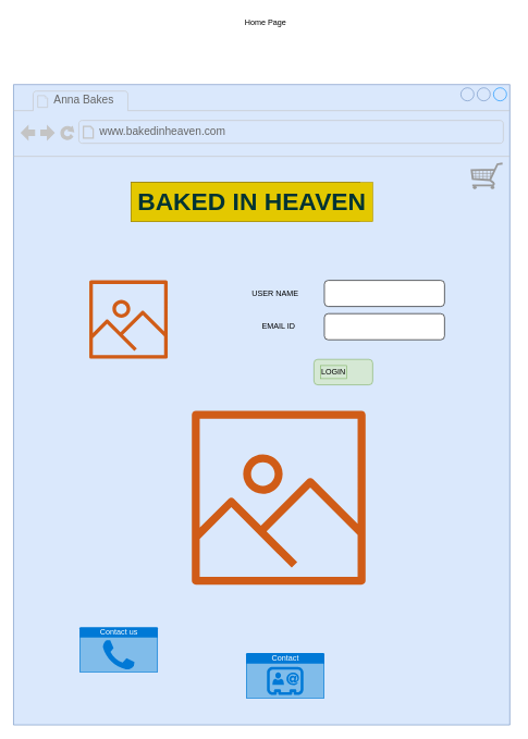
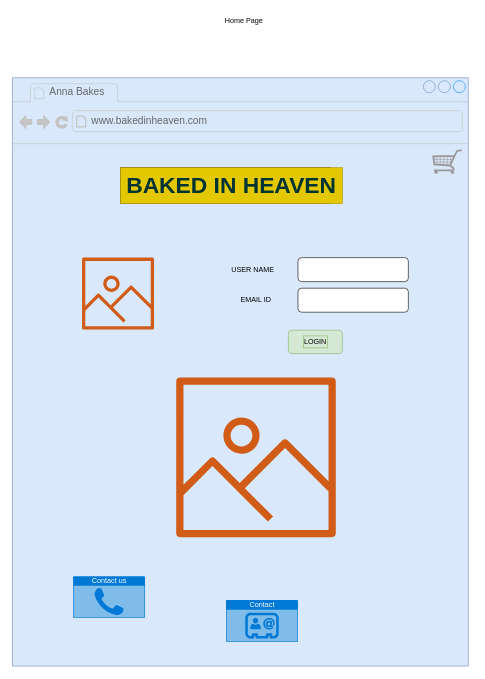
  <mxCell id="0" />
  <mxCell id="1" parent="0" />
  <mxCell id="2" value="" style="strokeWidth=1;shadow=0;dashed=0;align=center;html=1;shape=mxgraph.mockup.containers.browserWindow;rSize=0;strokeColor2=#008cff;strokeColor3=#c4c4c4;mainText=,;recursiveResize=0;fillColor=#dae8fc;strokeColor=#6c8ebf;" vertex="1" parent="1"><mxGeometry x="20" y="129" width="760" height="981" as="geometry" /></mxCell>
  <mxCell id="3" value="Anna Bakes" style="strokeWidth=1;shadow=0;dashed=0;align=center;html=1;shape=mxgraph.mockup.containers.anchor;fontSize=17;fontColor=#666666;align=left;" vertex="1" parent="2"><mxGeometry x="60" y="12" width="110" height="26" as="geometry" /></mxCell>
  <mxCell id="4" value="www.bakedinheaven.com" style="strokeWidth=1;shadow=0;dashed=0;align=center;html=1;shape=mxgraph.mockup.containers.anchor;rSize=0;fontSize=17;fontColor=#666666;align=left;" vertex="1" parent="2"><mxGeometry x="130" y="60" width="250" height="26" as="geometry" /></mxCell>
  <mxCell id="5" value="" style="verticalLabelPosition=bottom;shadow=0;dashed=0;align=center;html=1;verticalAlign=top;strokeWidth=1;shape=mxgraph.mockup.misc.shoppingCart;strokeColor=#999999;" vertex="1" parent="2"><mxGeometry x="700" y="120" width="50" height="40" as="geometry" /></mxCell>
  <mxCell id="6" value="" style="rounded=0;whiteSpace=wrap;html=1;" vertex="1" parent="2"><mxGeometry x="180" y="150" width="350" height="60" as="geometry" /></mxCell>
  <mxCell id="7" value="&lt;font style=&quot;font-size: 38px&quot; color=&quot;#003333&quot;&gt;&lt;b&gt;BAKED IN HEAVEN&lt;/b&gt;&lt;/font&gt;" style="text;html=1;strokeColor=#B09500;fillColor=#e3c800;align=center;verticalAlign=middle;whiteSpace=wrap;rounded=0;fontColor=#ffffff;" vertex="1" parent="2"><mxGeometry x="180" y="150" width="370" height="60" as="geometry" /></mxCell>
  <mxCell id="8" value="EMAIL ID" style="text;html=1;strokeColor=none;fillColor=none;align=center;verticalAlign=middle;whiteSpace=wrap;rounded=0;" vertex="1" parent="2"><mxGeometry x="366" y="361" width="80" height="20" as="geometry" /></mxCell>
  <mxCell id="9" value="" style="rounded=1;whiteSpace=wrap;html=1;" vertex="1" parent="2"><mxGeometry x="476" y="300" width="184" height="40" as="geometry" /></mxCell>
  <mxCell id="10" value="" style="rounded=1;whiteSpace=wrap;html=1;" vertex="1" parent="2"><mxGeometry x="476" y="351" width="184" height="40" as="geometry" /></mxCell>
  <mxCell id="11" value="" style="rounded=1;whiteSpace=wrap;html=1;fillColor=#d5e8d4;strokeColor=#82b366;" vertex="1" parent="2"><mxGeometry x="460" y="421" width="90" height="39" as="geometry" /></mxCell>
- <mxCell id="12" value="LOGIN" style="text;html=1;strokeColor=#82b366;fillColor=#d5e8d4;align=center;verticalAlign=middle;whiteSpace=wrap;rounded=0;" vertex="1" parent="2"><mxGeometry x="470" y="430.5" width="40" height="20" as="geometry" /></mxCell>
+ <mxCell id="12" value="LOGIN" style="text;html=1;strokeColor=#82b366;fillColor=#d5e8d4;align=center;verticalAlign=middle;whiteSpace=wrap;rounded=0;" vertex="1" parent="2"><mxGeometry x="485" y="430.5" width="40" height="20" as="geometry" /></mxCell>
  <mxCell id="13" value="" style="outlineConnect=0;fontColor=#232F3E;gradientColor=none;fillColor=#D05C17;strokeColor=none;dashed=0;verticalLabelPosition=bottom;verticalAlign=top;align=center;html=1;fontSize=12;fontStyle=0;aspect=fixed;pointerEvents=1;shape=mxgraph.aws4.container_registry_image;" vertex="1" parent="2"><mxGeometry x="116" y="300" width="120" height="120" as="geometry" /></mxCell>
  <mxCell id="14" value="Contact us" style="html=1;strokeColor=none;fillColor=#0079D6;labelPosition=center;verticalLabelPosition=middle;verticalAlign=top;align=center;fontSize=12;outlineConnect=0;spacingTop=-6;fontColor=#FFFFFF;shape=mxgraph.sitemap.contact_us;" vertex="1" parent="2"><mxGeometry x="101" y="831" width="120" height="70" as="geometry" /></mxCell>
  <mxCell id="15" value="Contact" style="html=1;strokeColor=none;fillColor=#0079D6;labelPosition=center;verticalLabelPosition=middle;verticalAlign=top;align=center;fontSize=12;outlineConnect=0;spacingTop=-6;fontColor=#FFFFFF;shape=mxgraph.sitemap.contact;" vertex="1" parent="2"><mxGeometry x="356" y="871" width="120" height="70" as="geometry" /></mxCell>
  <mxCell id="16" value="" style="outlineConnect=0;fontColor=#232F3E;gradientColor=none;fillColor=#D05C17;strokeColor=none;dashed=0;verticalLabelPosition=bottom;verticalAlign=top;align=center;html=1;fontSize=12;fontStyle=0;aspect=fixed;pointerEvents=1;shape=mxgraph.aws4.container_registry_image;" vertex="1" parent="2"><mxGeometry x="273" y="500" width="266" height="266" as="geometry" /></mxCell>
  <mxCell id="17" value="Home Page" style="text;html=1;strokeColor=none;fillColor=none;align=center;verticalAlign=middle;whiteSpace=wrap;rounded=0;" vertex="1" parent="1"><mxGeometry x="26" y="20" width="760" height="30" as="geometry" /></mxCell>
  <mxCell id="18" value="USER NAME" style="text;html=1;strokeColor=none;fillColor=none;align=center;verticalAlign=middle;whiteSpace=wrap;rounded=0;" vertex="1" parent="1"><mxGeometry x="346" y="440" width="150" height="20" as="geometry" /></mxCell>
